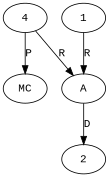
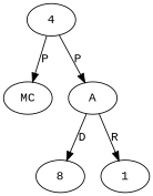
  digraph {
    fontname="Liberation Mono"
    node [fontname="Liberation Mono" t="String[]"]
    edge [fontname="Liberation Mono"]
    n1 [l=440 label=MC s="from()" t=ExtList]
-   2 [n=dummy_ t=String]
+   2 [n=dummy_ t=String label=8]
    n3 [l=440 label=A]
    4 [n=i t=int]
    n5 [label=1 n=args]
    n3 -> 2 [label=D]
    4 -> n1 [label=P]
-   4 -> n3 [label=R]
-   n5 -> n3 [label=R]
+   4 -> n3 [label=P]
+   n3 -> n5 [label=R]
  }
